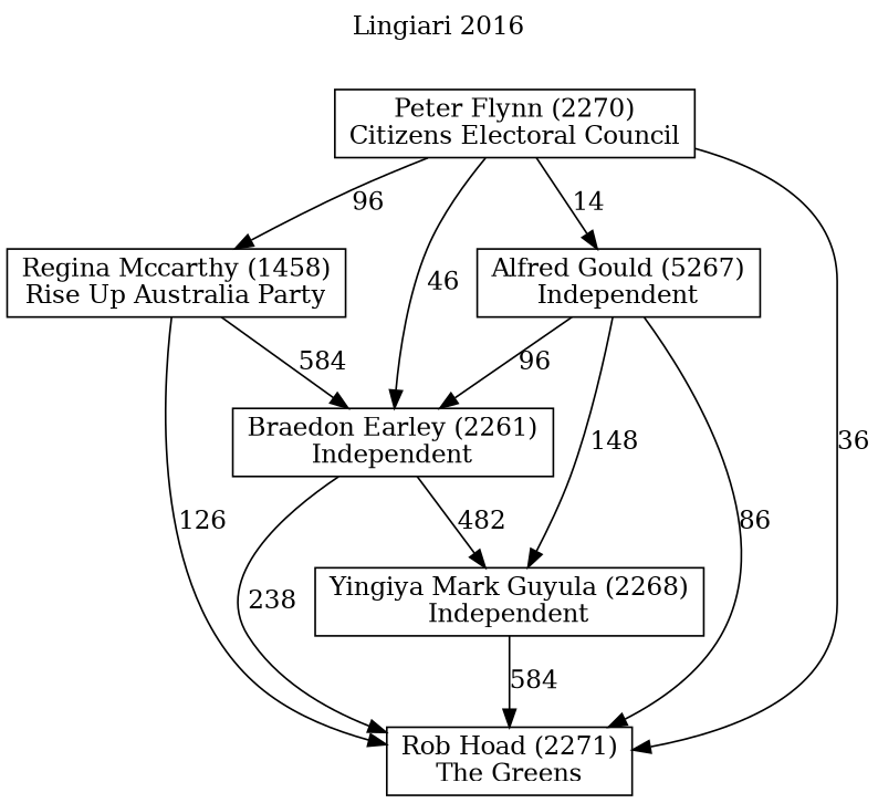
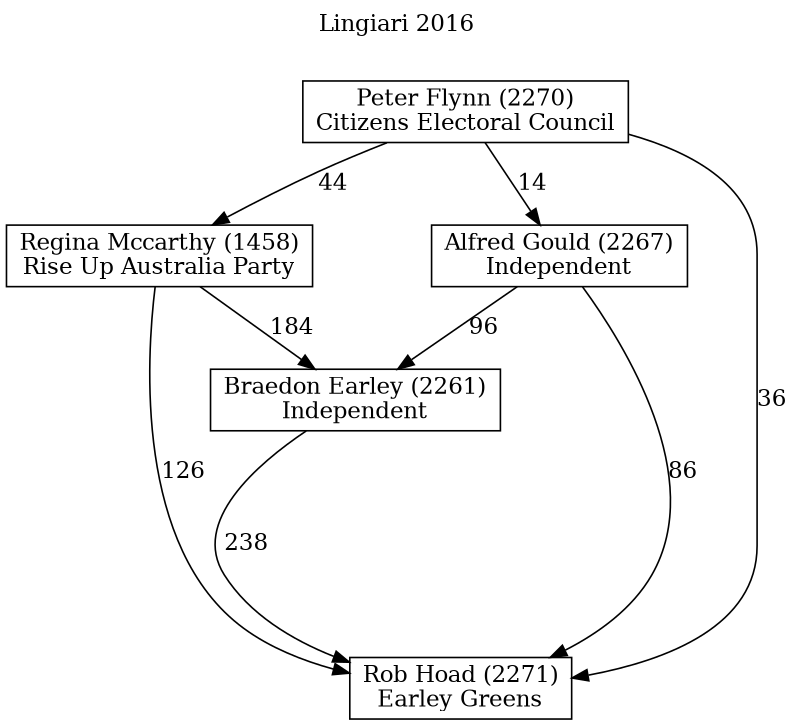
  digraph {
    label="Lingiari 2016"
    labelloc=t
    mclimit=10
    node [shape=box]
    n1 [label="Regina Mccarthy (1458)\nRise Up Australia Party"]
-   n2 [label="Rob Hoad (2271)\nThe Greens"]
+   n2 [label="Rob Hoad (2271)\nEarley Greens"]
    n3 [label="Braedon Earley (2261)\nIndependent"]
-   n4 [label="Yingiya Mark Guyula (2268)\nIndependent"]
-   n5 [label="Alfred Gould (5267)\nIndependent"]
+   n5 [label="Alfred Gould (2267)\nIndependent"]
    n6 [label="Peter Flynn (2270)\nCitizens Electoral Council"]
    n1 -> n2 [label=126]
-   n1 -> n3 [label=584]
+   n1 -> n3 [label=184]
    n3 -> n2 [label=238]
-   n3 -> n4 [label=482]
-   n4 -> n2 [label=584]
    n5 -> n2 [label=86]
    n5 -> n3 [label=96]
-   n5 -> n4 [label=148]
-   n6 -> n1 [label=96]
+   n6 -> n1 [label=44]
    n6 -> n2 [label=36]
-   n6 -> n3 [label=46]
    n6 -> n5 [label=14]
  }
